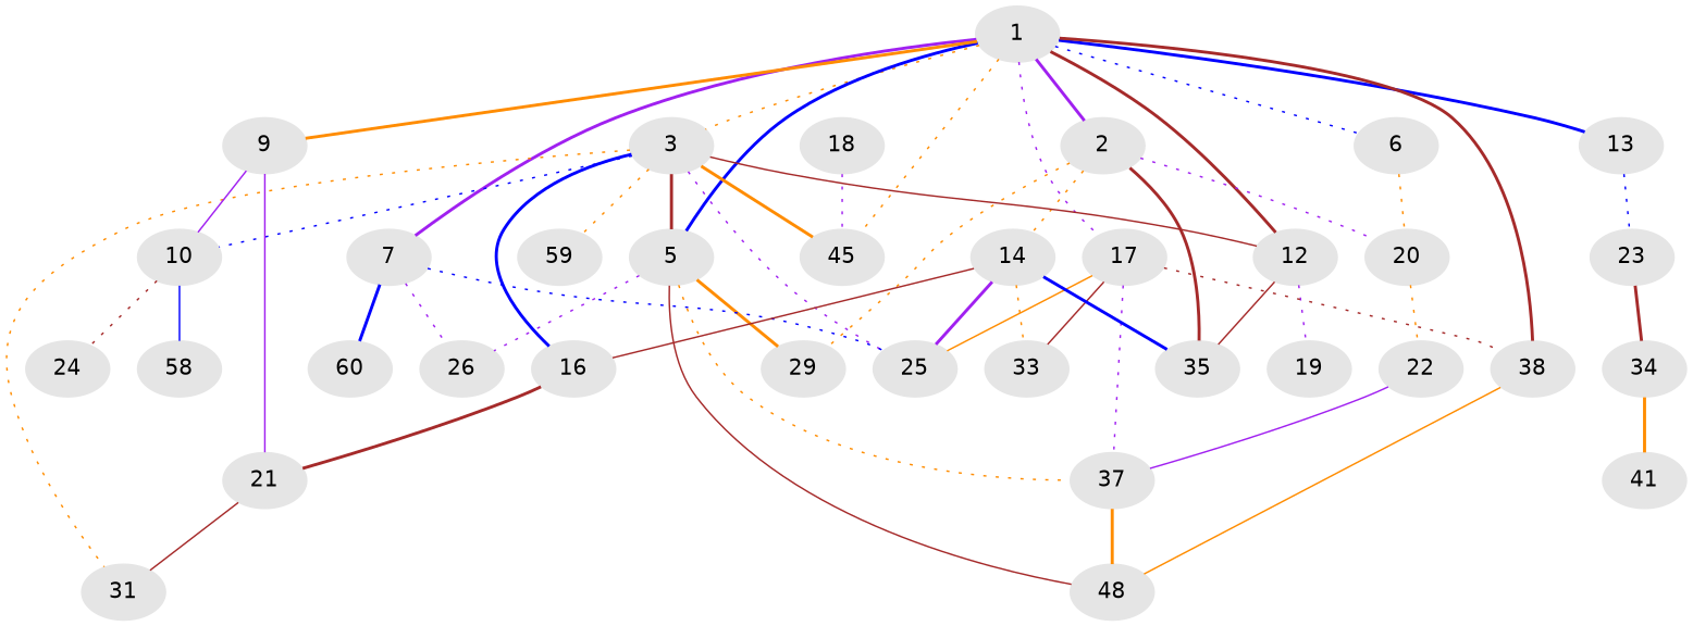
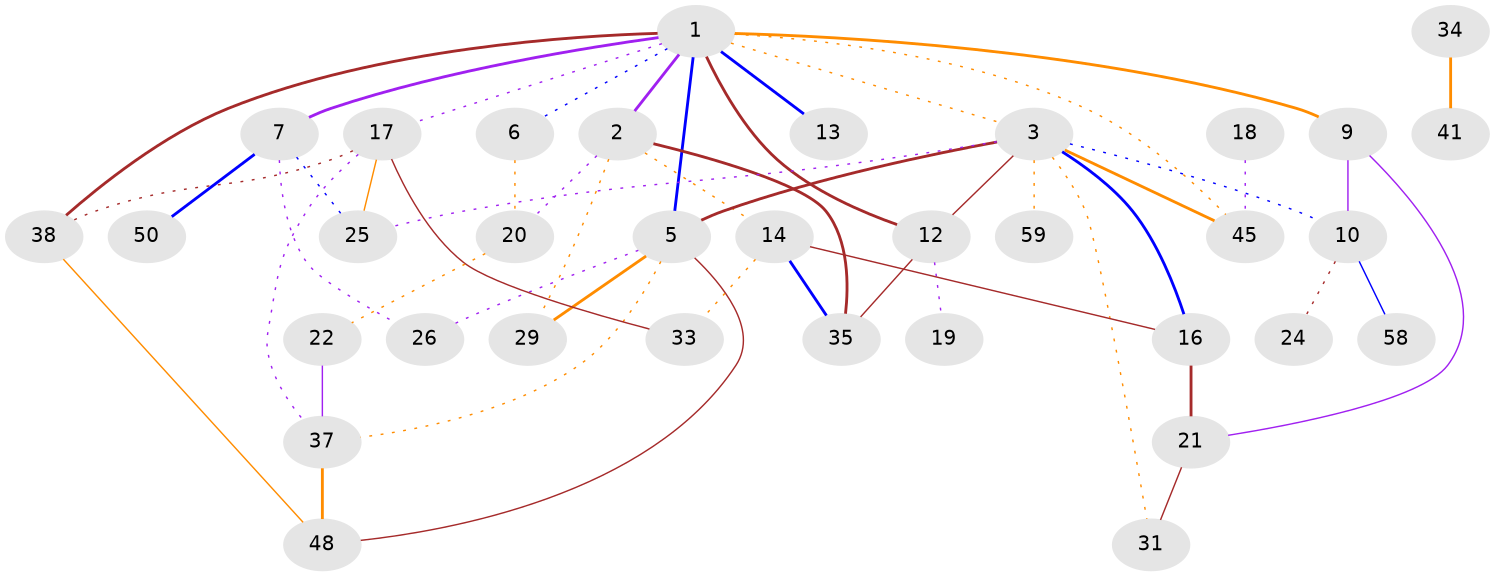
  graph {
    fontname="DejaVu Sans"
    node [color=gray90 fontname="DejaVu Sans" style=filled]
    edge [color=darkorange fontname="DejaVu Sans" style=dotted]
    1 [super="+4"]
    2 [super="+8"]
    3 [super="+56"]
    5 [super="+15"]
    6
    7 [super="+28"]
    9
    12
    13
    17
    38 [super="+49"]
    45 [super="+54"]
    14 [super="+32"]
    20 [super="+27"]
    29 [super="+42"]
    35 [super="+55"]
    10 [super="+11"]
    16 [super="+36"]
    25 [super="+40"]
    31 [super="+46"]
    59
    26
    37 [super="+57"]
    48
-   50 [super="+53" label=60]
+   50 [super="+53"]
    21 [super="+30"]
    19 [super="+51"]
-   23
    33 [super="+52"]
    22
    24
    58
    18 [super="+43"]
    34 [super="+44"]
    41
    1 -- 2 [color=purple style=bold]
    1 -- 3
    1 -- 5 [color=blue style=bold]
    1 -- 6 [color=blue]
    1 -- 7 [color=purple style=bold]
    1 -- 9 [style=bold]
    1 -- 12 [color=brown style=bold]
    1 -- 13 [color=blue style=bold]
    1 -- 17 [color=purple]
    1 -- 38 [color=brown style=bold]
    1 -- 45
    2 -- 14
    2 -- 20 [color=purple]
    2 -- 29
    2 -- 35 [color=brown style=bold]
    3 -- 5 [color=brown style=bold]
    3 -- 12 [color=brown style=solid]
    3 -- 45 [style=bold]
    3 -- 10 [color=blue]
    3 -- 16 [color=blue style=bold]
    3 -- 25 [color=purple]
    3 -- 31
    3 -- 59
    5 -- 29 [style=bold]
    5 -- 26 [color=purple]
    5 -- 37
    5 -- 48 [color=brown style=solid]
    6 -- 20
    7 -- 25 [color=blue]
    7 -- 26 [color=purple]
    7 -- 50 [color=blue style=bold]
    9 -- 10 [color=purple style=solid]
    9 -- 21 [color=purple style=solid]
    12 -- 35 [color=brown style=solid]
    12 -- 19 [color=purple]
-   13 -- 23 [color=blue]
    17 -- 38 [color=brown]
    17 -- 25 [style=solid]
    17 -- 37 [color=purple]
    17 -- 33 [color=brown style=solid]
    38 -- 48 [style=solid]
    14 -- 35 [color=blue style=bold weight=2]
    14 -- 16 [color=brown style=solid]
-   14 -- 25 [color=purple style=bold]
    14 -- 33
    20 -- 22
    10 -- 24 [color=brown]
    10 -- 58 [color=blue style=solid]
    16 -- 21 [color=brown style=bold]
    37 -- 48 [style=bold]
    21 -- 31 [color=brown style=solid]
-   23 -- 34 [color=brown style=bold]
    22 -- 37 [color=purple style=solid]
    18 -- 45 [color=purple]
    34 -- 41 [style=bold]
  }
